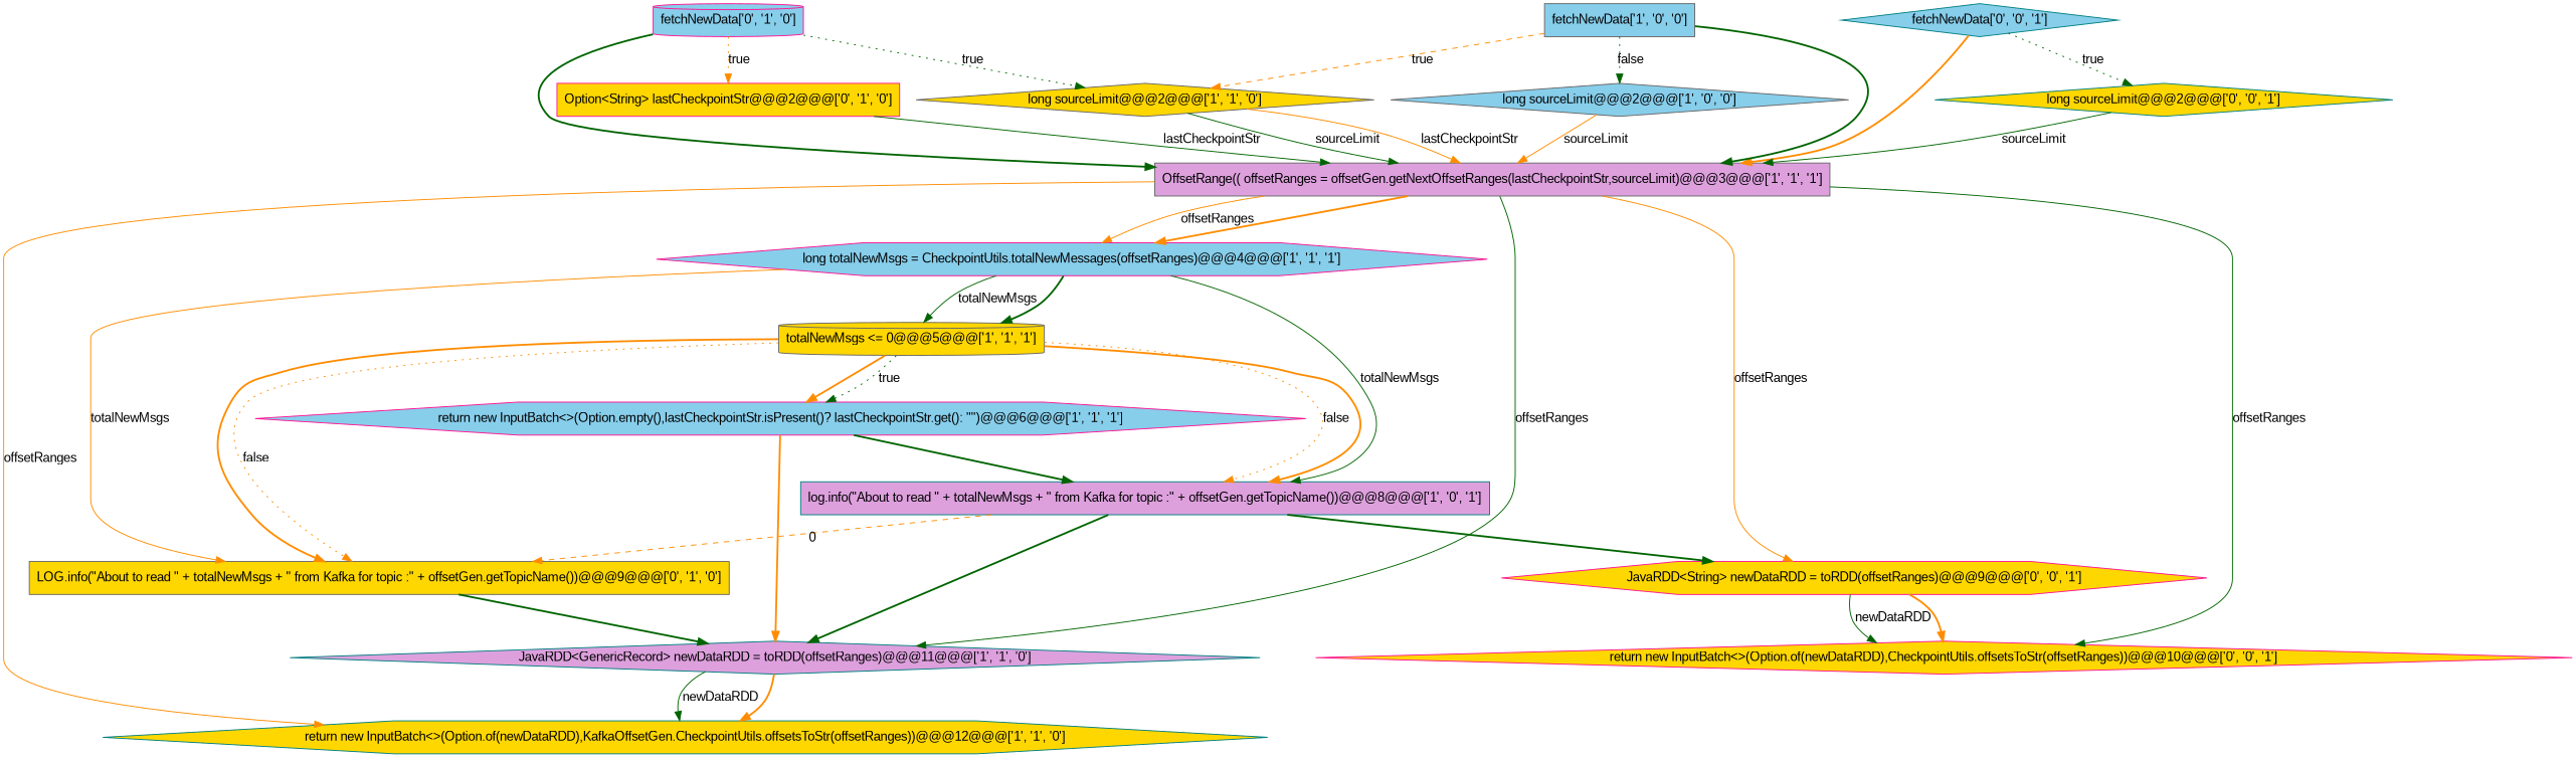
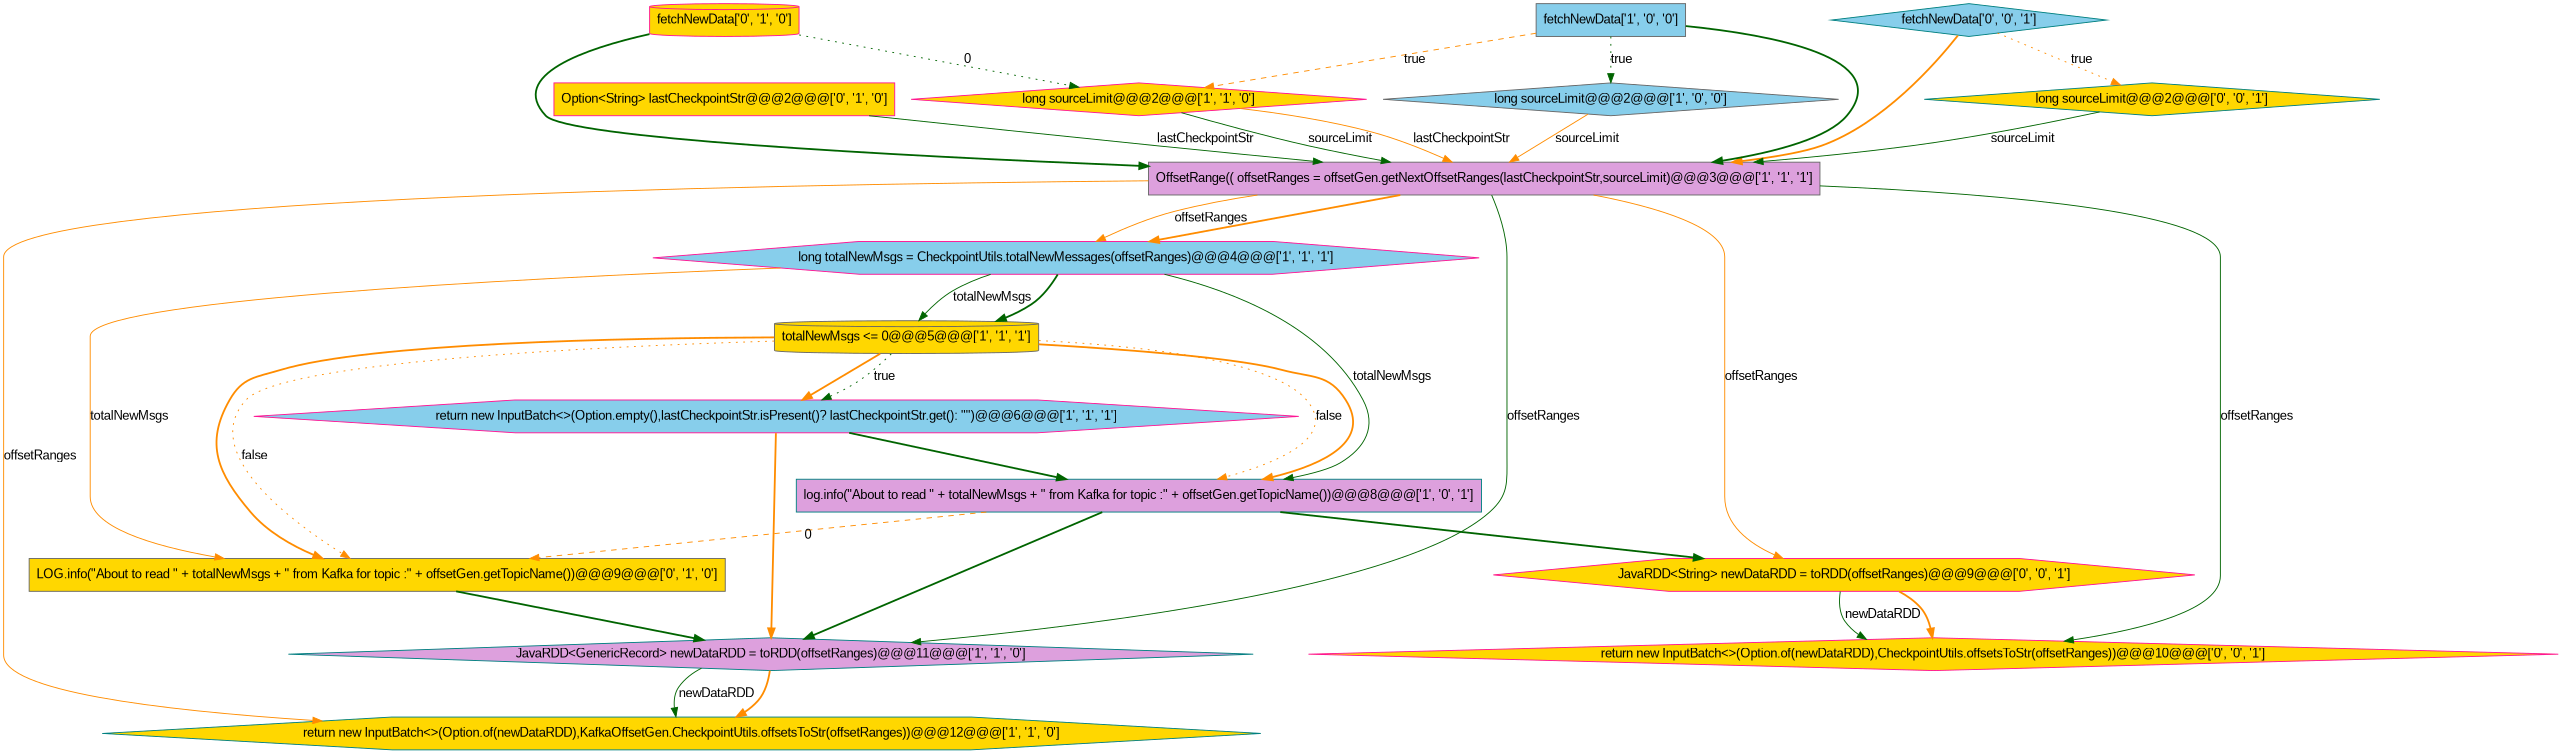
  digraph {
    fontname="Liberation Sans"
    node [color=deeppink fillcolor=gold fontname="Liberation Sans" shape=diamond style=filled]
    edge [color=darkorange fontname="Liberation Sans" style=bold]
    n1 [color=teal fillcolor=plum label="JavaRDD<GenericRecord> newDataRDD = toRDD(offsetRanges)@@@11@@@['1', '1', '0']"]
    n2 [color=teal label="return new InputBatch<>(Option.of(newDataRDD),KafkaOffsetGen.CheckpointUtils.offsetsToStr(offsetRanges))@@@12@@@['1', '1', '0']" shape=hexagon]
-   n3 [fillcolor=skyblue label="fetchNewData['0', '1', '0']" shape=cylinder]
+   n3 [label="fetchNewData['0', '1', '0']" shape=cylinder]
    n4 [label="Option<String> lastCheckpointStr@@@2@@@['0', '1', '0']" shape=box]
-   n5 [color=gray40 label="long sourceLimit@@@2@@@['1', '1', '0']"]
+   n5 [label="long sourceLimit@@@2@@@['1', '1', '0']"]
    n6 [color=gray40 fillcolor=plum label="OffsetRange(( offsetRanges = offsetGen.getNextOffsetRanges(lastCheckpointStr,sourceLimit)@@@3@@@['1', '1', '1']" shape=box]
    n7 [fillcolor=skyblue label="long totalNewMsgs = CheckpointUtils.totalNewMessages(offsetRanges)@@@4@@@['1', '1', '1']" shape=hexagon]
    n8 [label="JavaRDD<String> newDataRDD = toRDD(offsetRanges)@@@9@@@['0', '0', '1']" shape=hexagon]
    n9 [label="return new InputBatch<>(Option.of(newDataRDD),CheckpointUtils.offsetsToStr(offsetRanges))@@@10@@@['0', '0', '1']"]
    n10 [color=teal fillcolor=skyblue label="fetchNewData['0', '0', '1']"]
    n11 [color=teal label="long sourceLimit@@@2@@@['0', '0', '1']"]
    n12 [color=gray40 label="LOG.info(\"About to read \" + totalNewMsgs + \" from Kafka for topic :\" + offsetGen.getTopicName())@@@9@@@['0', '1', '0']" shape=box]
    n13 [color=teal fillcolor=plum label="log.info(\"About to read \" + totalNewMsgs + \" from Kafka for topic :\" + offsetGen.getTopicName())@@@8@@@['1', '0', '1']" shape=box]
    n14 [color=gray40 label="totalNewMsgs <= 0@@@5@@@['1', '1', '1']" shape=cylinder]
    n15 [fillcolor=skyblue label="return new InputBatch<>(Option.empty(),lastCheckpointStr.isPresent()? lastCheckpointStr.get(): \"\")@@@6@@@['1', '1', '1']" shape=hexagon]
    n16 [color=gray40 fillcolor=skyblue label="long sourceLimit@@@2@@@['1', '0', '0']"]
    n17 [color=gray40 fillcolor=skyblue label="fetchNewData['1', '0', '0']" shape=box]
    n1 -> n2
    n1 -> n2 [color=darkgreen label=newDataRDD style=solid]
-   n3 -> n4 [label=true style=dotted]
-   n3 -> n5 [color=darkgreen label=true style=dotted]
+   n3 -> n5 [color=darkgreen label=0 style=dotted]
    n3 -> n6 [color=darkgreen]
    n4 -> n6 [color=darkgreen label=lastCheckpointStr style=solid]
    n5 -> n6 [color=darkgreen label=sourceLimit style=solid]
    n5 -> n6 [label=lastCheckpointStr style=solid]
    n6 -> n1 [color=darkgreen label=offsetRanges style=solid]
    n6 -> n2 [label=offsetRanges style=solid]
    n6 -> n7
    n6 -> n7 [label=offsetRanges style=solid]
    n6 -> n8 [label=offsetRanges style=solid]
    n6 -> n9 [color=darkgreen label=offsetRanges style=solid]
    n7 -> n12 [label=totalNewMsgs style=solid]
    n7 -> n13 [color=darkgreen label=totalNewMsgs style=solid]
    n7 -> n14 [color=darkgreen label=totalNewMsgs style=solid]
    n7 -> n14 [color=darkgreen]
    n8 -> n9 [color=darkgreen label=newDataRDD style=solid]
    n8 -> n9
    n10 -> n6
-   n10 -> n11 [color=darkgreen label=true style=dotted]
+   n10 -> n11 [label=true style=dotted]
    n11 -> n6 [color=darkgreen label=sourceLimit style=solid]
    n12 -> n1 [color=darkgreen]
    n13 -> n1 [color=darkgreen]
    n13 -> n8 [color=darkgreen]
    n13 -> n12 [label=0 style=dashed]
    n14 -> n12 [label=false style=dotted]
    n14 -> n12
    n14 -> n13 [label=false style=dotted]
    n14 -> n13
    n14 -> n15
    n14 -> n15 [color=darkgreen label=true style=dotted]
    n15 -> n1
    n15 -> n13 [color=darkgreen]
    n16 -> n6 [label=sourceLimit style=solid]
    n17 -> n5 [label=true style=dashed]
    n17 -> n6 [color=darkgreen]
-   n17 -> n16 [color=darkgreen label=false style=dotted]
+   n17 -> n16 [color=darkgreen label=true style=dotted]
  }
